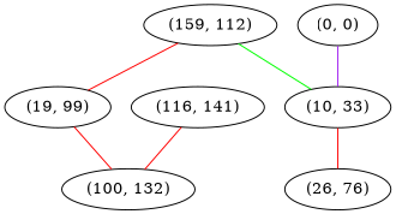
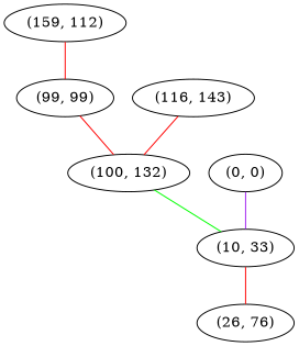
  graph {
    edge [color=red weight=1]
    n1 [label="(159, 112)"]
-   "(99, 99)" [label="(19, 99)"]
+   "(99, 99)"
    "(10, 33)"
    n4 [label="(100, 132)"]
    n5 [label="(26, 76)"]
-   "(116, 141)"
+   "(116, 141)" [label="(116, 143)"]
    "(0, 0)"
    n1 -- "(99, 99)"
-   n1 -- "(10, 33)" [color=green weight=2]
+   n4 -- "(10, 33)" [color=green weight=2]
    "(99, 99)" -- n4
    "(10, 33)" -- n5
    "(116, 141)" -- n4
    "(0, 0)" -- "(10, 33)" [color=purple weight=4]
  }
